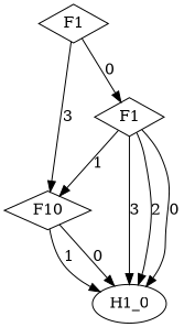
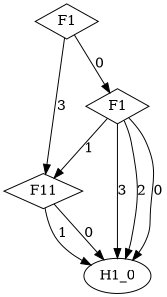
  digraph {
    node [shape=diamond]
    n1 [label=H1_0 shape=""]
-   n2 [label=F10]
+   n2 [label=F11]
    n3 [label=F1]
    n4 [label=F1]
    n2 -> n1 [label=1]
    n2 -> n1 [label=0]
    n3 -> n1 [label=3]
    n3 -> n1 [label=2]
    n3 -> n1 [label=0]
    n3 -> n2 [label=1]
    n4 -> n2 [label=3]
    n4 -> n3 [label=0]
  }
